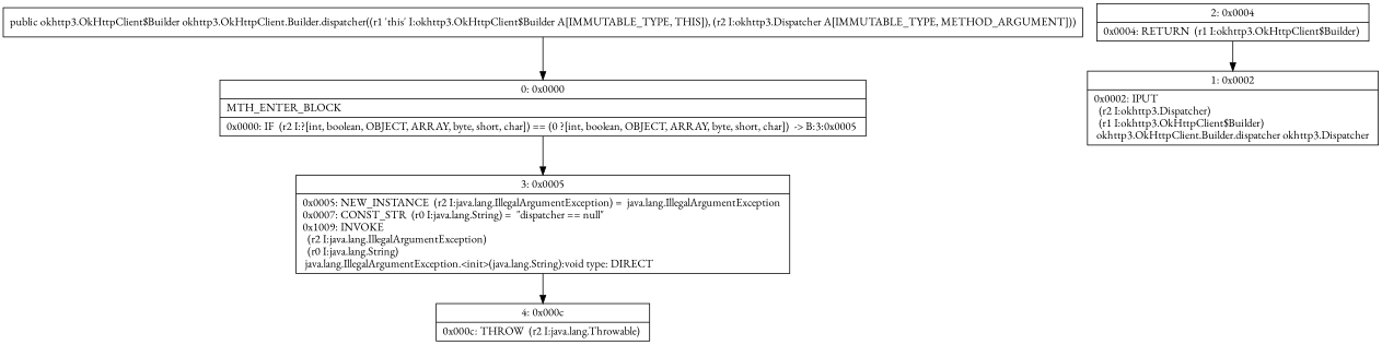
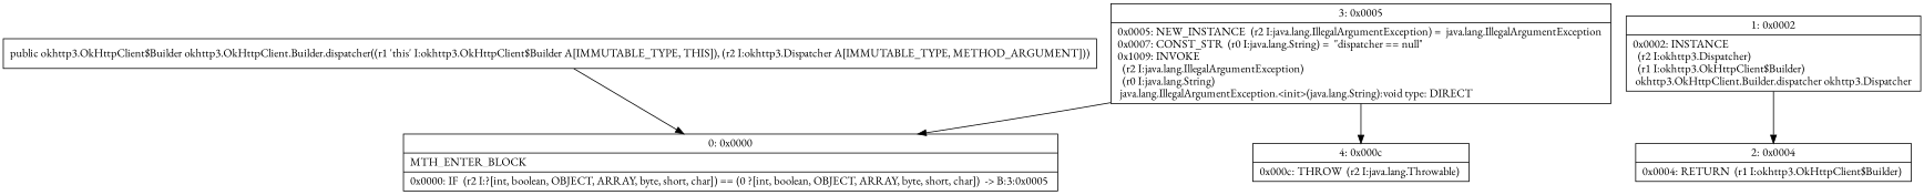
  digraph {
    fontname="EB Garamond"
    node [fontname="EB Garamond" shape=record]
    edge [fontname="EB Garamond"]
    n1 [label="{0\:\ 0x0000|MTH_ENTER_BLOCK\l|0x0000: IF  (r2 I:?[int, boolean, OBJECT, ARRAY, byte, short, char]) == (0 ?[int, boolean, OBJECT, ARRAY, byte, short, char])  \-\> B:3:0x0005 \l}"]
    n2 [label="{3\:\ 0x0005|0x0005: NEW_INSTANCE  (r2 I:java.lang.IllegalArgumentException) =  java.lang.IllegalArgumentException \l0x0007: CONST_STR  (r0 I:java.lang.String) =  \"dispatcher == null\" \l0x1009: INVOKE  \l  (r2 I:java.lang.IllegalArgumentException)\l  (r0 I:java.lang.String)\l java.lang.IllegalArgumentException.\<init\>(java.lang.String):void type: DIRECT \l}"]
-   n3 [label="{1\:\ 0x0002|0x0002: IPUT  \l  (r2 I:okhttp3.Dispatcher)\l  (r1 I:okhttp3.OkHttpClient$Builder)\l okhttp3.OkHttpClient.Builder.dispatcher okhttp3.Dispatcher \l}"]
+   n3 [label="{1\:\ 0x0002|0x0002: INSTANCE  \l  (r2 I:okhttp3.Dispatcher)\l  (r1 I:okhttp3.OkHttpClient$Builder)\l okhttp3.OkHttpClient.Builder.dispatcher okhttp3.Dispatcher \l}"]
    n4 [label="{2\:\ 0x0004|0x0004: RETURN  (r1 I:okhttp3.OkHttpClient$Builder) \l}"]
    n5 [label="{4\:\ 0x000c|0x000c: THROW  (r2 I:java.lang.Throwable) \l}"]
    n6 [label="{public okhttp3.OkHttpClient$Builder okhttp3.OkHttpClient.Builder.dispatcher((r1 'this' I:okhttp3.OkHttpClient$Builder A[IMMUTABLE_TYPE, THIS]), (r2 I:okhttp3.Dispatcher A[IMMUTABLE_TYPE, METHOD_ARGUMENT])) }"]
-   n1 -> n2
+   n2 -> n1
    n2 -> n5
-   n4 -> n3
+   n3 -> n4
    n6 -> n1
  }
